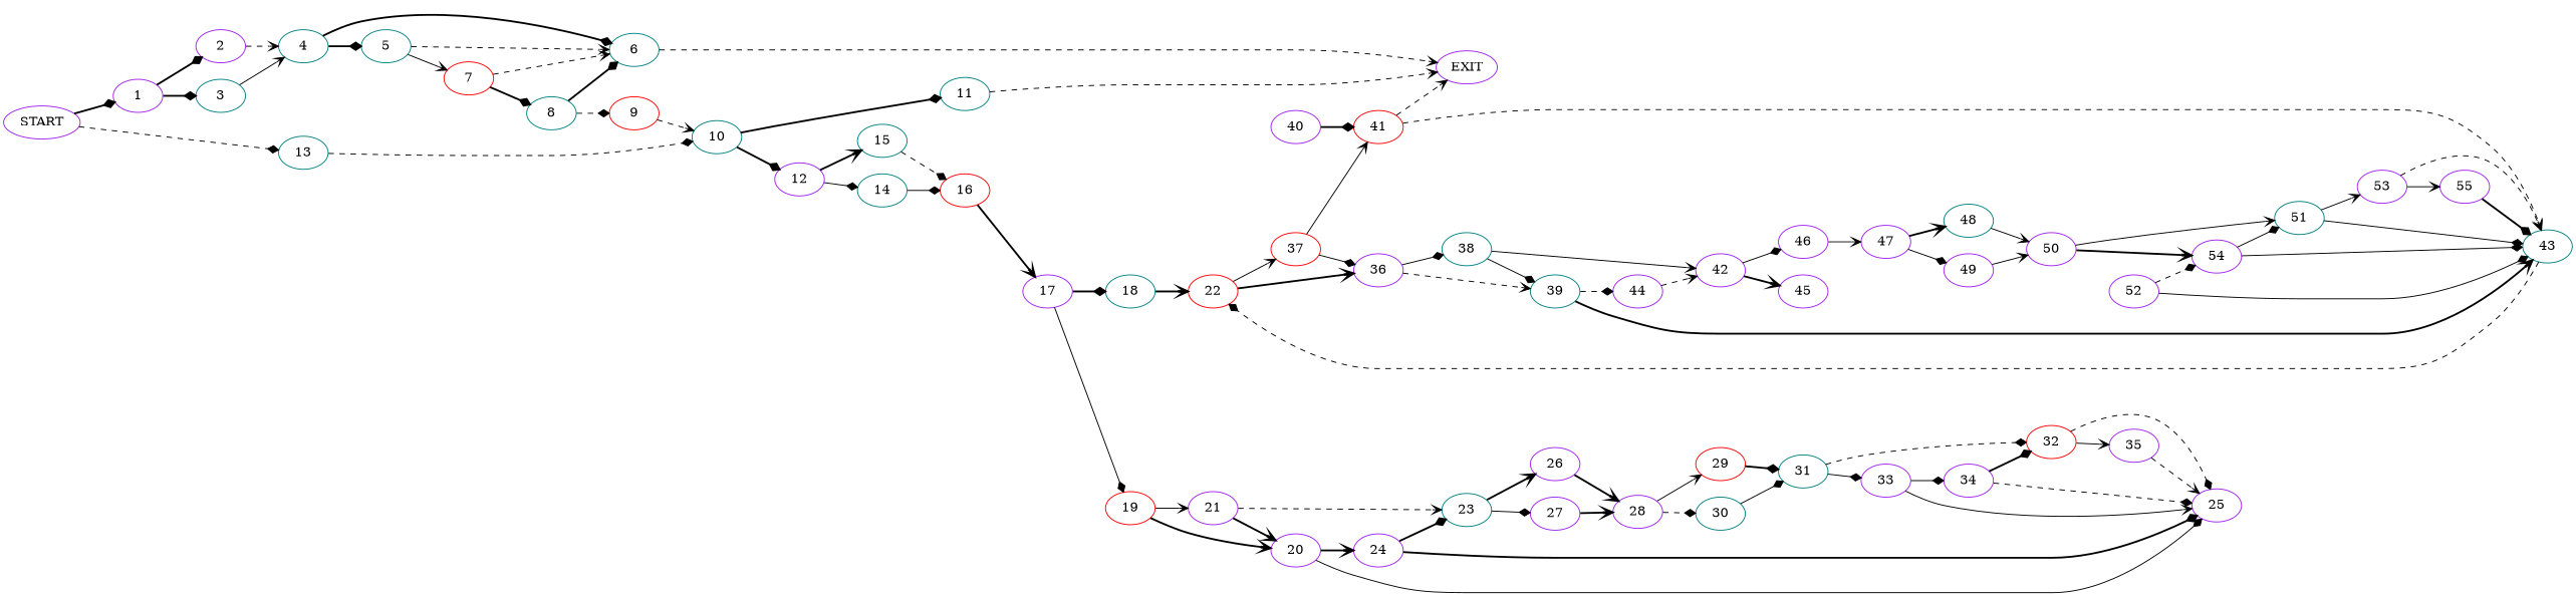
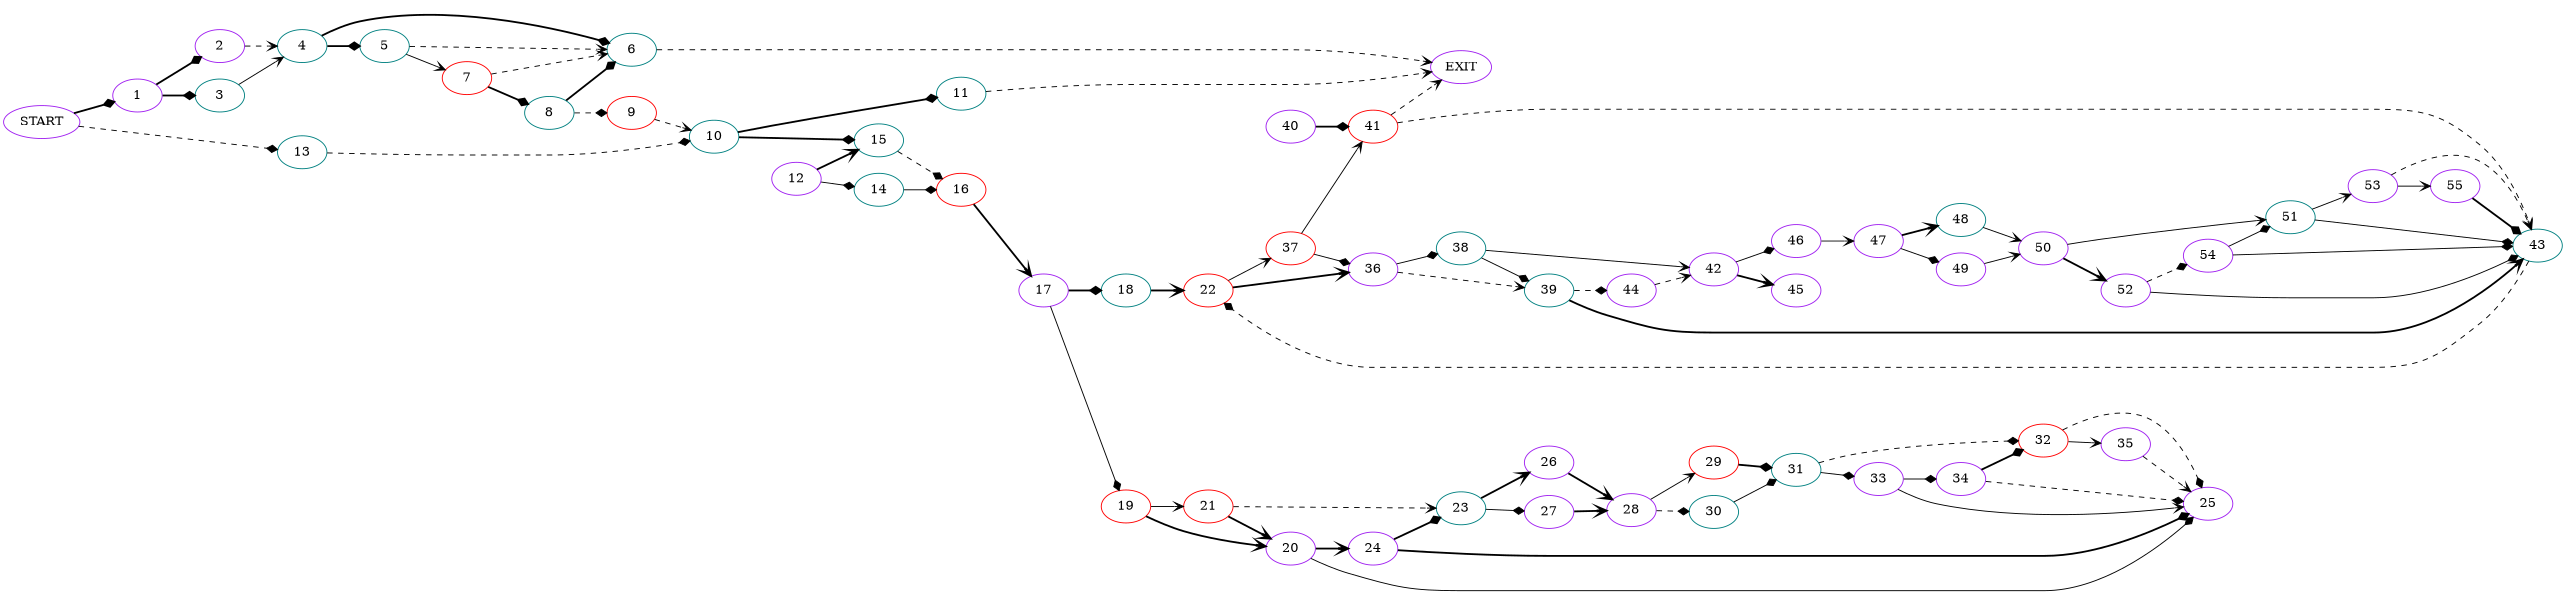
  digraph {
    rankdir=LR
    node [color=purple]
    edge [arrowhead=diamond style=solid]
    n1 [label=START]
    1
    13 [color=teal]
    2
    3 [color=teal]
    10 [color=teal]
    n7 [label=EXIT]
    4 [color=teal]
    5 [color=teal]
    6 [color=teal]
    7 [color=red]
    8 [color=teal]
    9 [color=red]
    11 [color=teal]
    12
    14 [color=teal]
    15 [color=teal]
    16 [color=red]
    17
    18 [color=teal]
    19 [color=red]
    22 [color=red]
    20
-   21
+   21 [color=red]
    36
    37 [color=red]
    24
    25
    23 [color=teal]
    26
    27
    38 [color=teal]
    39 [color=teal]
    41 [color=red]
    28
    29 [color=red]
    30 [color=teal]
    31 [color=teal]
    32 [color=red]
    33
    35
    34
    42
    43 [color=teal]
    44
    40
    45
    46
    47
    48 [color=teal]
    49
    50
    51 [color=teal]
    52
    53
    54
    55
    n1 -> 1 [style=bold]
    n1 -> 13 [style=dashed]
    1 -> 2 [style=bold]
    1 -> 3 [style=bold]
    13 -> 10 [style=dashed]
    2 -> 4 [arrowhead=vee style=dashed]
    3 -> 4 [arrowhead=vee]
    10 -> 11 [style=bold]
-   10 -> 12 [style=bold]
+   10 -> 15 [style=bold]
    4 -> 5 [style=bold]
    4 -> 6 [style=bold]
    5 -> 6 [arrowhead=vee style=dashed]
    5 -> 7 [arrowhead=vee]
    6 -> n7 [arrowhead=vee style=dashed]
    7 -> 6 [arrowhead=vee style=dashed]
    7 -> 8 [style=bold]
    8 -> 6 [style=bold]
    8 -> 9 [style=dashed]
    9 -> 10 [arrowhead=vee style=dashed]
    11 -> n7 [arrowhead=vee style=dashed]
    12 -> 14
    12 -> 15 [arrowhead=vee style=bold]
    14 -> 16
    15 -> 16 [style=dashed]
    16 -> 17 [arrowhead=vee style=bold]
    17 -> 18 [style=bold]
    17 -> 19
    18 -> 22 [arrowhead=vee style=bold]
    19 -> 20 [arrowhead=vee style=bold]
    19 -> 21 [arrowhead=vee]
    22 -> 36 [arrowhead=vee style=bold]
    22 -> 37 [arrowhead=vee]
    20 -> 24 [arrowhead=vee style=bold]
    20 -> 25
    21 -> 20 [arrowhead=vee style=bold]
    21 -> 23 [arrowhead=vee style=dashed]
    36 -> 38
    36 -> 39 [arrowhead=vee style=dashed]
    37 -> 36
    37 -> 41 [arrowhead=vee]
    24 -> 25 [style=bold]
    24 -> 23 [style=bold]
    23 -> 26 [arrowhead=vee style=bold]
    23 -> 27
    26 -> 28 [arrowhead=vee style=bold]
    27 -> 28 [arrowhead=vee style=bold]
    38 -> 39
    38 -> 42 [arrowhead=vee]
    39 -> 43 [arrowhead=vee style=bold]
    39 -> 44 [style=dashed]
    41 -> n7 [arrowhead=vee style=dashed]
    41 -> 43 [arrowhead=vee style=dashed]
    28 -> 29 [arrowhead=vee]
    28 -> 30 [style=dashed]
    29 -> 31 [style=bold]
    30 -> 31
    31 -> 32 [style=dashed]
    31 -> 33
    32 -> 25 [style=dashed]
    32 -> 35 [arrowhead=vee]
    33 -> 25 [arrowhead=vee]
    33 -> 34
    35 -> 25 [arrowhead=vee style=dashed]
    34 -> 25 [style=dashed]
    34 -> 32 [style=bold]
    42 -> 45 [arrowhead=vee style=bold]
    42 -> 46
    43 -> 22 [style=dashed]
    44 -> 42 [arrowhead=vee style=dashed]
    40 -> 41 [style=bold]
    46 -> 47 [arrowhead=vee]
    47 -> 48 [arrowhead=vee style=bold]
    47 -> 49
    48 -> 50 [arrowhead=vee]
    49 -> 50 [arrowhead=vee]
    50 -> 51 [arrowhead=vee]
-   50 -> 54 [arrowhead=vee style=bold]
+   50 -> 52 [arrowhead=vee style=bold]
    51 -> 43
    51 -> 53 [arrowhead=vee]
    52 -> 43
    52 -> 54 [style=dashed]
    53 -> 43 [arrowhead=vee style=dashed]
    53 -> 55 [arrowhead=vee]
    54 -> 43
    54 -> 51
    55 -> 43 [style=bold]
  }
